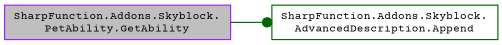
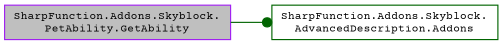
  digraph {
    rankdir=LR
    fontname="Courier Prime"
    node [fontname="Courier Prime" fontsize=10 shape=record style=filled]
    n1 [color=purple fillcolor=grey75 fontcolor=black height=0.2 label="SharpFunction.Addons.Skyblock.\lPetAbility.GetAbility" width=0.4]
-   n2 [color=darkgreen fillcolor=white height=0.2 label="SharpFunction.Addons.Skyblock.\lAdvancedDescription.Append" width=0.4]
+   n2 [color=darkgreen fillcolor=white height=0.2 label="SharpFunction.Addons.Skyblock.\lAdvancedDescription.Addons" width=0.4]
    n1 -> n2 [color=darkgreen fontname="Courier Prime" fontsize=10 labelfontname=Helvetica labelfontsize=10 style=solid arrowhead=dot]
  }
